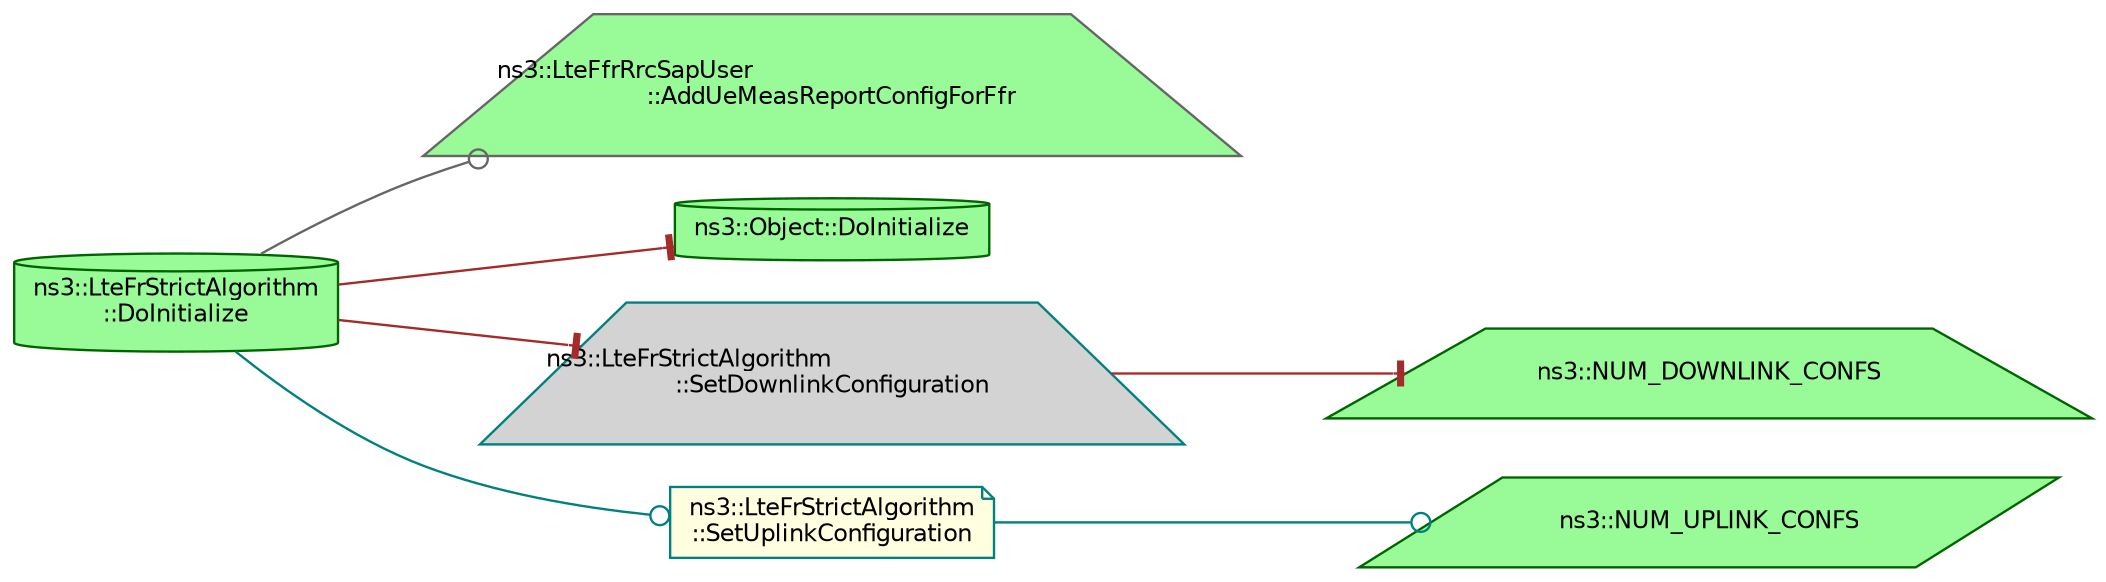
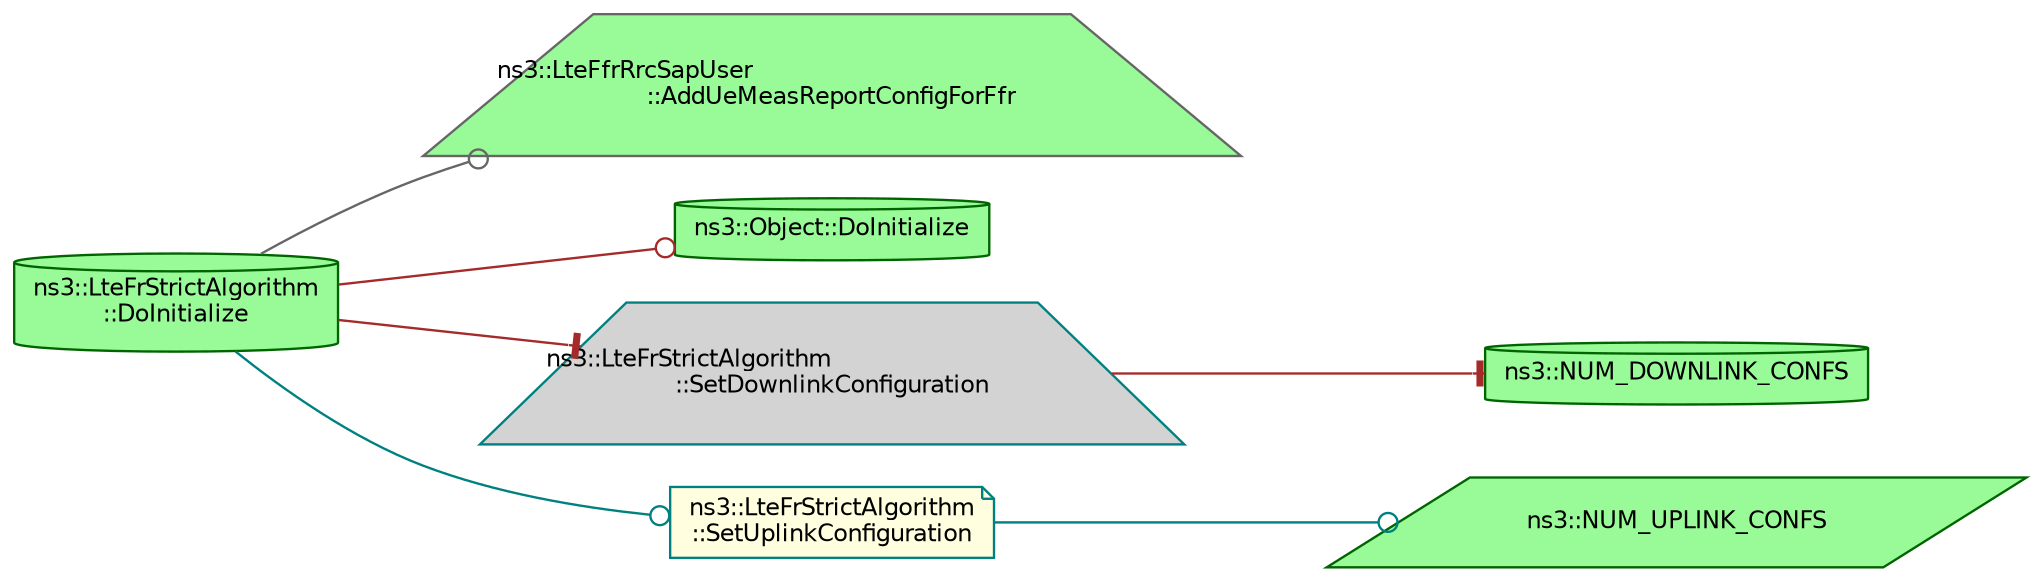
  digraph {
    rankdir=LR
    node [color=darkgreen fillcolor=palegreen fontname=Helvetica fontsize=10 shape=trapezium style=filled]
    edge [arrowhead=odot color=brown fontname=Helvetica fontsize=10 labelfontname=Helvetica labelfontsize=10 style=solid]
    n1 [fontcolor=black height=0.2 label="ns3::LteFrStrictAlgorithm\l::DoInitialize" shape=cylinder width=0.4]
    n2 [color=gray40 height=0.2 label="ns3::LteFfrRrcSapUser\l::AddUeMeasReportConfigForFfr" width=0.4]
    n3 [height=0.2 label="ns3::Object::DoInitialize" shape=cylinder width=0.4]
    n4 [color=teal fillcolor=lightgrey height=0.2 label="ns3::LteFrStrictAlgorithm\l::SetDownlinkConfiguration" width=0.4]
    n5 [color=teal fillcolor=lightyellow height=0.2 label="ns3::LteFrStrictAlgorithm\l::SetUplinkConfiguration" shape=note width=0.4]
-   n6 [height=0.2 label="ns3::NUM_DOWNLINK_CONFS" width=0.4]
+   n6 [height=0.2 label="ns3::NUM_DOWNLINK_CONFS" shape=cylinder width=0.4]
    n7 [height=0.2 label="ns3::NUM_UPLINK_CONFS" shape=parallelogram width=0.4]
    n1 -> n2 [color=gray40]
-   n1 -> n3 [arrowhead=tee]
+   n1 -> n3
    n1 -> n4 [arrowhead=tee]
    n1 -> n5 [color=teal]
    n4 -> n6 [arrowhead=tee]
    n5 -> n7 [color=teal]
  }
